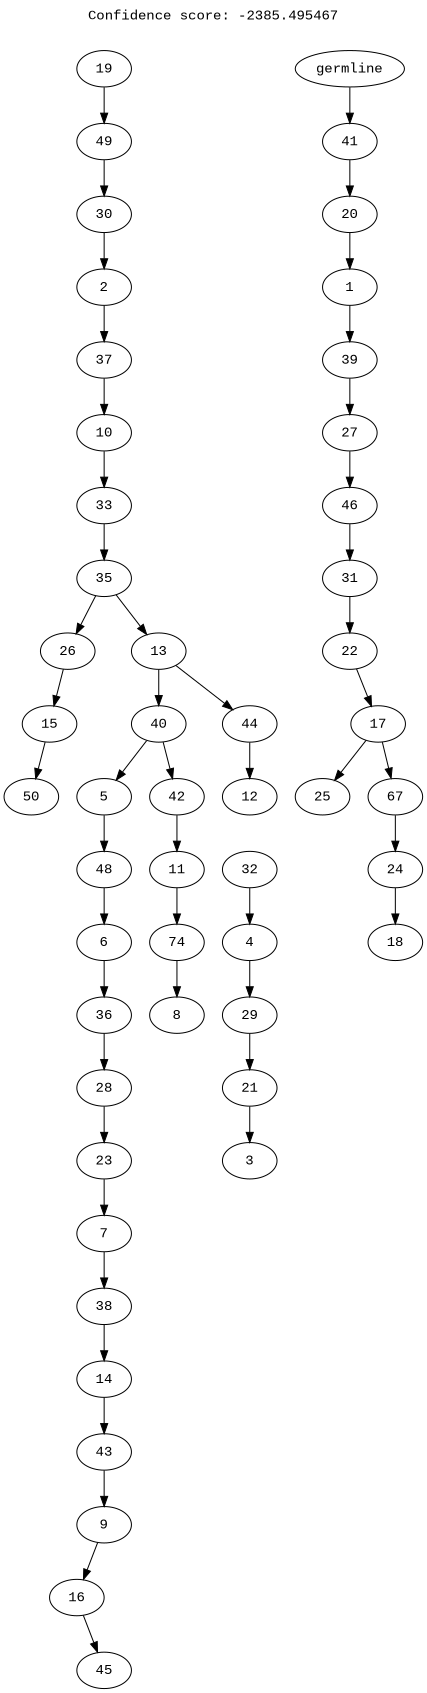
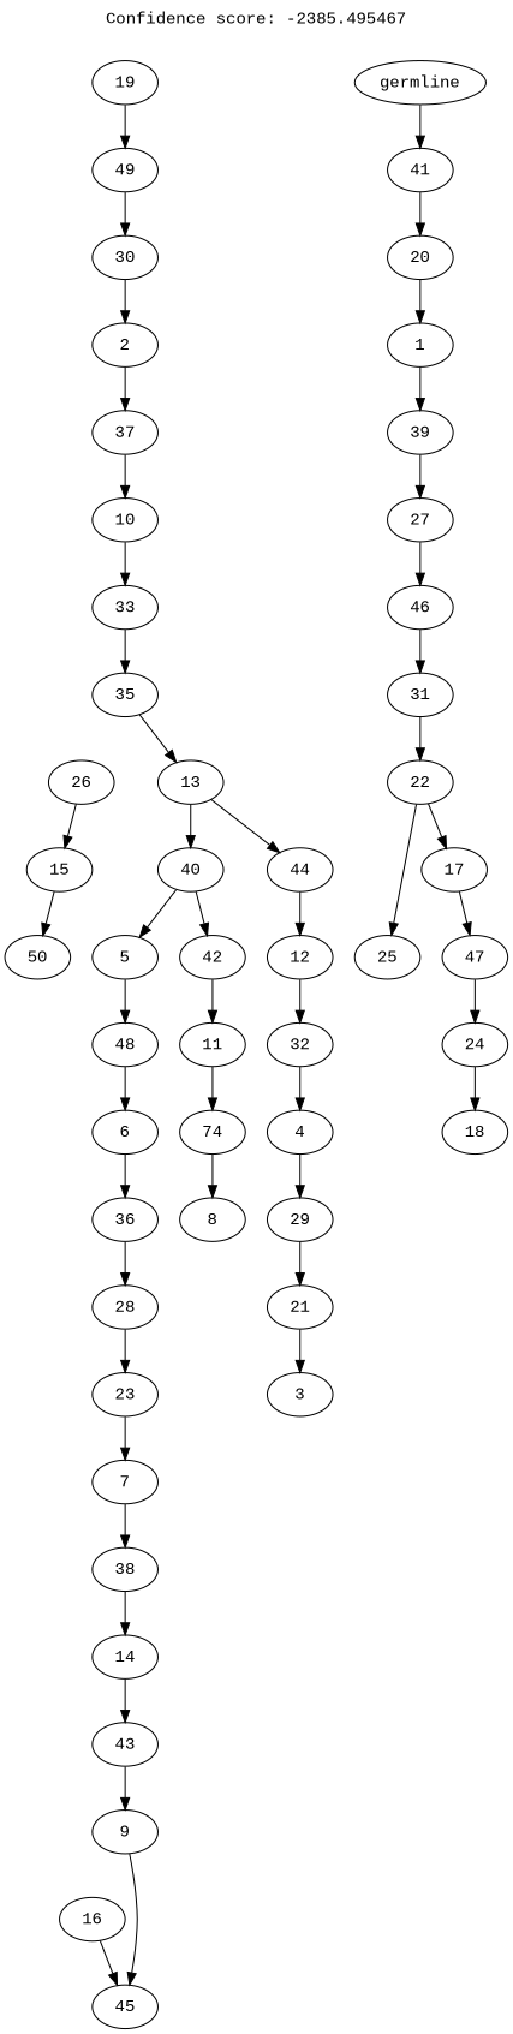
  digraph {
    fontname="Liberation Mono"
    label="Confidence score: -2385.495467"
    labelloc=t
    node [fontname="Liberation Mono"]
    edge [fontname="Liberation Mono"]
    n1 [label=15]
    n2 [label=50]
    n3 [label=26]
    n4 [label=16]
    n5 [label=45]
    n6 [label=9]
    n7 [label=43]
    n8 [label=14]
    n9 [label=38]
    n10 [label=7]
    n11 [label=23]
    n12 [label=28]
    n13 [label=36]
    n14 [label=6]
    n15 [label=48]
    n16 [label=5]
    n17 [label=74]
    n18 [label=8]
    n19 [label=11]
    n20 [label=42]
    n21 [label=40]
    n22 [label=21]
    n23 [label=3]
    n24 [label=29]
    n25 [label=4]
    n26 [label=32]
    n27 [label=12]
    n28 [label=44]
    n29 [label=13]
    n30 [label=35]
    n31 [label=33]
    n32 [label=10]
    n33 [label=37]
    n34 [label=2]
    n35 [label=30]
    n36 [label=49]
    n37 [label=19]
    n38 [label=25]
    n39 [label=24]
    n40 [label=18]
-   n41 [label=67]
+   n41 [label=47]
    n42 [label=17]
    n43 [label=22]
    n44 [label=31]
    n45 [label=46]
    n46 [label=27]
    n47 [label=39]
    n48 [label=1]
    n49 [label=20]
    n50 [label=41]
    n51 [label=germline]
    n1 -> n2
    n3 -> n1
    n4 -> n5
-   n6 -> n4
+   n6 -> n5
    n7 -> n6
    n8 -> n7
    n9 -> n8
    n10 -> n9
    n11 -> n10
    n12 -> n11
    n13 -> n12
    n14 -> n13
    n15 -> n14
    n16 -> n15
    n17 -> n18
    n19 -> n17
    n20 -> n19
    n21 -> n16
    n21 -> n20
    n22 -> n23
    n24 -> n22
    n25 -> n24
    n26 -> n25
+   n27 -> n26
    n28 -> n27
    n29 -> n21
    n29 -> n28
-   n30 -> n3
    n30 -> n29
    n31 -> n30
    n32 -> n31
    n33 -> n32
    n34 -> n33
    n35 -> n34
    n36 -> n35
    n37 -> n36
    n39 -> n40
    n41 -> n39
    n42 -> n41
-   n42 -> n38
+   n43 -> n38
    n43 -> n42
    n44 -> n43
    n45 -> n44
    n46 -> n45
    n47 -> n46
    n48 -> n47
    n49 -> n48
    n50 -> n49
    n51 -> n50
  }
